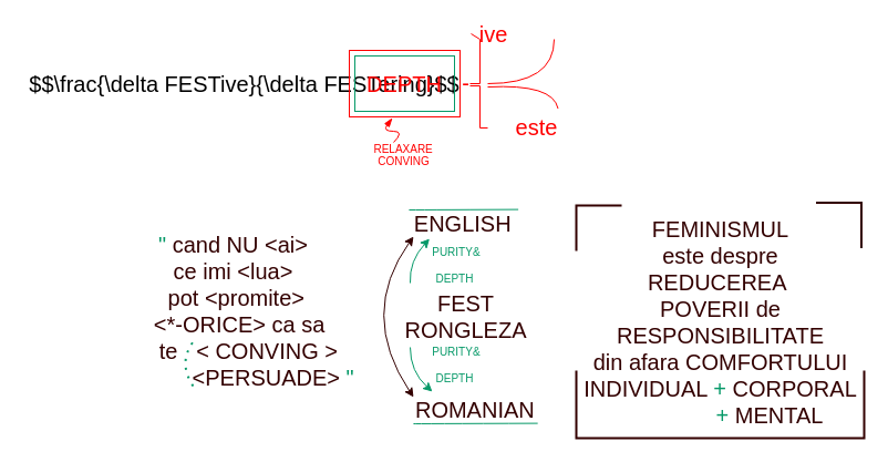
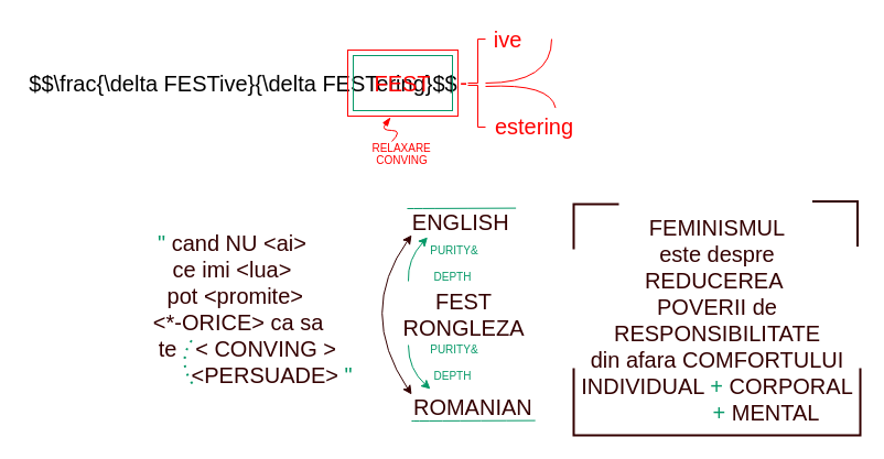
  <mxCell id="0" />
  <mxCell id="1" parent="0" />
  <mxCell id="2" value="&lt;font style=&quot;font-size: 20px&quot;&gt;$$\frac{\delta FESTive}{\delta FESTering}$$&lt;/font&gt;" style="text;html=1;align=center;verticalAlign=middle;resizable=0;points=[];autosize=1;strokeColor=none;fillColor=none;" vertex="1" parent="1"><mxGeometry x="20" y="65" width="400" height="20" as="geometry" /></mxCell>
- <mxCell id="3" value="&lt;font color=&quot;#ff0000&quot;&gt;DEPTH&lt;/font&gt;" style="rounded=0;whiteSpace=wrap;html=1;fontSize=20;fillColor=none;strokeColor=#069968;" vertex="1" parent="1"><mxGeometry x="320" y="50" width="90" height="50" as="geometry" /></mxCell>
+ <mxCell id="3" value="&lt;font color=&quot;#ff0000&quot;&gt;FEST&lt;/font&gt;" style="rounded=0;whiteSpace=wrap;html=1;fontSize=20;fillColor=none;strokeColor=#069968;" vertex="1" parent="1"><mxGeometry x="320" y="50" width="90" height="50" as="geometry" /></mxCell>
  <mxCell id="4" value="" style="rounded=0;whiteSpace=wrap;html=1;fontSize=20;fontColor=#FF0000;strokeColor=#FF0000;fillColor=none;" vertex="1" parent="1"><mxGeometry x="315" y="45" width="100" height="60" as="geometry" /></mxCell>
  <mxCell id="5" value="-" style="text;html=1;align=center;verticalAlign=middle;resizable=0;points=[];autosize=1;strokeColor=none;fillColor=none;fontSize=20;fontColor=#FF0000;" vertex="1" parent="1"><mxGeometry x="410" y="59" width="20" height="30" as="geometry" /></mxCell>
- <mxCell id="6" value="ive" style="text;html=1;align=center;verticalAlign=middle;resizable=0;points=[];autosize=1;strokeColor=none;fillColor=none;fontSize=20;fontColor=#FF0000;" vertex="1" parent="1"><mxGeometry x="425" y="15" width="40" height="30" as="geometry" /></mxCell>
- <mxCell id="7" value="este" style="text;html=1;align=center;verticalAlign=middle;resizable=0;points=[];autosize=1;strokeColor=none;fillColor=none;fontSize=20;fontColor=#FF0000;" vertex="1" parent="1"><mxGeometry x="439" y="99" width="90" height="30" as="geometry" /></mxCell>
+ <mxCell id="6" value="ive" style="text;html=1;align=center;verticalAlign=middle;resizable=0;points=[];autosize=1;strokeColor=none;fillColor=none;fontSize=20;fontColor=#FF0000;" vertex="1" parent="1"><mxGeometry x="440" y="20" width="40" height="30" as="geometry" /></mxCell>
+ <mxCell id="7" value="estering" style="text;html=1;align=center;verticalAlign=middle;resizable=0;points=[];autosize=1;strokeColor=none;fillColor=none;fontSize=20;fontColor=#FF0000;" vertex="1" parent="1"><mxGeometry x="439" y="99" width="90" height="30" as="geometry" /></mxCell>
  <mxCell id="8" value="" style="endArrow=none;html=1;rounded=0;fontSize=20;fontColor=#FF0000;strokeColor=#FF0000;entryX=0;entryY=0.5;entryDx=0;entryDy=0;entryPerimeter=0;" edge="1" parent="1" target="6"><mxGeometry width="50" height="50" relative="1" as="geometry"><mxPoint x="424" y="75" as="sourcePoint" /><mxPoint x="433" y="35" as="targetPoint" /><Array as="points"><mxPoint x="433" y="75" /><mxPoint x="433" y="35" /></Array></mxGeometry></mxCell>
  <mxCell id="9" value="" style="endArrow=none;html=1;rounded=0;fontSize=20;fontColor=#FF0000;strokeColor=#FF0000;" edge="1" parent="1"><mxGeometry width="50" height="50" relative="1" as="geometry"><mxPoint x="440" y="115" as="sourcePoint" /><mxPoint x="424" y="77" as="targetPoint" /><Array as="points"><mxPoint x="433" y="115" /><mxPoint x="433" y="77" /></Array></mxGeometry></mxCell>
  <mxCell id="10" value="&lt;font&gt;&lt;font style=&quot;font-size: 10px&quot;&gt;RELAXARE&amp;nbsp;&lt;/font&gt;&lt;br style=&quot;font-size: 12px&quot;&gt;&lt;/font&gt;" style="text;html=1;align=center;verticalAlign=middle;resizable=0;points=[];autosize=1;strokeColor=none;fillColor=none;fontSize=12;fontColor=#FF0000;spacing=1;" vertex="1" parent="1"><mxGeometry x="330" y="124" width="70" height="20" as="geometry" /></mxCell>
  <mxCell id="11" value="CONVING" style="text;html=1;align=center;verticalAlign=middle;resizable=0;points=[];autosize=1;strokeColor=none;fillColor=none;fontSize=10;fontColor=#FF0000;" vertex="1" parent="1"><mxGeometry x="334" y="135" width="60" height="20" as="geometry" /></mxCell>
  <mxCell id="12" value="" style="curved=1;endArrow=blockThin;html=1;fontSize=5;fontColor=#FF0000;strokeColor=#FF0000;verticalAlign=middle;horizontal=1;endFill=1;entryX=0.389;entryY=1.016;entryDx=0;entryDy=0;entryPerimeter=0;" edge="1" parent="1" target="4"><mxGeometry width="50" height="50" relative="1" as="geometry"><mxPoint x="355" y="128" as="sourcePoint" /><mxPoint x="355" y="108" as="targetPoint" /><Array as="points"><mxPoint x="365" y="118" /><mxPoint x="345" y="118" /></Array></mxGeometry></mxCell>
  <mxCell id="13" value="" style="endArrow=none;html=1;fontSize=20;fontColor=#FF0000;strokeColor=#FF0000;curved=1;" edge="1" parent="1"><mxGeometry width="50" height="50" relative="1" as="geometry"><mxPoint x="440" y="75" as="sourcePoint" /><mxPoint x="500" y="35" as="targetPoint" /><Array as="points"><mxPoint x="500" y="75" /></Array></mxGeometry></mxCell>
  <mxCell id="14" value="" style="endArrow=none;html=1;fontSize=20;fontColor=#FF0000;strokeColor=#FF0000;curved=1;entryX=0.717;entryY=-0.048;entryDx=0;entryDy=0;entryPerimeter=0;" edge="1" parent="1" target="7"><mxGeometry width="50" height="50" relative="1" as="geometry"><mxPoint x="440" y="78" as="sourcePoint" /><mxPoint x="490" y="28" as="targetPoint" /><Array as="points"><mxPoint x="499" y="75" /></Array></mxGeometry></mxCell>
  <mxCell id="15" value="&lt;font color=&quot;#069968&quot;&gt;&quot; &lt;/font&gt;&lt;font color=&quot;#330000&quot;&gt;cand NU &amp;lt;ai&amp;gt; &lt;br&gt;ce imi &amp;lt;lua&amp;gt; &lt;br&gt;&amp;nbsp;pot &amp;lt;promite&amp;gt; &lt;br&gt;&amp;nbsp; &amp;lt;*-ORICE&amp;gt; ca sa&lt;br&gt;&amp;nbsp; &amp;nbsp; &amp;nbsp;te&amp;nbsp; &amp;nbsp;&amp;lt; CONVING &amp;gt; &lt;br&gt;&amp;nbsp; &amp;nbsp; &amp;nbsp; &amp;nbsp; &amp;nbsp; &amp;nbsp; &amp;nbsp;&amp;lt;PERSUADE&amp;gt;&lt;/font&gt;&lt;font color=&quot;#069968&quot;&gt;&amp;nbsp;&quot;&lt;/font&gt;" style="text;html=1;align=center;verticalAlign=middle;resizable=0;points=[];autosize=1;strokeColor=none;fillColor=none;fontSize=20;fontColor=#FF0000;" vertex="1" parent="1"><mxGeometry x="95" y="205" width="230" height="150" as="geometry" /></mxCell>
  <mxCell id="16" value="" style="endArrow=none;dashed=1;html=1;dashPattern=1 3;strokeWidth=2;fontSize=20;fontColor=#330000;curved=1;strokeColor=#069968;" edge="1" parent="1"><mxGeometry width="50" height="50" relative="1" as="geometry"><mxPoint x="174" y="348" as="sourcePoint" /><mxPoint x="174" y="308" as="targetPoint" /><Array as="points"><mxPoint x="160" y="327" /></Array></mxGeometry></mxCell>
  <mxCell id="17" value="&lt;font color=&quot;rgba(0, 0, 0, 0)&quot; face=&quot;monospace&quot;&gt;&lt;span style=&quot;font-size: 0px&quot;&gt;E&lt;/span&gt;&lt;/font&gt;" style="text;html=1;align=center;verticalAlign=middle;resizable=0;points=[];autosize=1;strokeColor=none;fillColor=none;fontSize=20;fontColor=#330000;" vertex="1" parent="1"><mxGeometry x="440" y="255" width="20" height="40" as="geometry" /></mxCell>
  <mxCell id="18" value="ENGLISH&amp;nbsp;&lt;br&gt;&lt;br&gt;&lt;br&gt;FEST&lt;br&gt;RONGLEZA&lt;br&gt;&lt;br&gt;&lt;br&gt;&amp;nbsp; &amp;nbsp;ROMANIAN" style="text;html=1;align=center;verticalAlign=middle;resizable=0;points=[];autosize=1;strokeColor=none;fillColor=none;fontSize=20;fontColor=#330000;" vertex="1" parent="1"><mxGeometry x="350" y="185" width="140" height="200" as="geometry" /></mxCell>
  <mxCell id="19" value="&lt;font color=&quot;#069968&quot; style=&quot;font-size: 10px&quot;&gt;&amp;nbsp;PURITY&amp;amp;&lt;br&gt;DEPTH&lt;br&gt;&lt;/font&gt;" style="text;html=1;align=center;verticalAlign=middle;resizable=0;points=[];autosize=1;strokeColor=none;fillColor=none;fontSize=20;fontColor=#330000;" vertex="1" parent="1"><mxGeometry x="380" y="205" width="60" height="60" as="geometry" /></mxCell>
  <mxCell id="20" value="&lt;font color=&quot;#069968&quot; style=&quot;font-size: 10px&quot;&gt;&amp;nbsp;PURITY&amp;amp;&lt;br&gt;DEPTH&lt;br&gt;&lt;/font&gt;" style="text;html=1;align=center;verticalAlign=middle;resizable=0;points=[];autosize=1;strokeColor=none;fillColor=none;fontSize=20;fontColor=#330000;" vertex="1" parent="1"><mxGeometry x="380" y="295" width="60" height="60" as="geometry" /></mxCell>
  <mxCell id="21" value="" style="endArrow=classic;startArrow=classic;html=1;fontSize=15;fontColor=#069968;strokeColor=#330000;curved=1;" edge="1" parent="1"><mxGeometry width="50" height="50" relative="1" as="geometry"><mxPoint x="373" y="358" as="sourcePoint" /><mxPoint x="373" y="213" as="targetPoint" /><Array as="points"><mxPoint x="323" y="283" /></Array></mxGeometry></mxCell>
  <mxCell id="22" value="" style="endArrow=classic;html=1;fontSize=15;fontColor=#069968;strokeColor=#069968;curved=1;entryX=0.125;entryY=0.167;entryDx=0;entryDy=0;entryPerimeter=0;" edge="1" parent="1" target="19"><mxGeometry width="50" height="50" relative="1" as="geometry"><mxPoint x="370" y="255" as="sourcePoint" /><mxPoint x="394" y="222" as="targetPoint" /><Array as="points"><mxPoint x="368.98" y="235" /></Array></mxGeometry></mxCell>
  <mxCell id="23" value="" style="endArrow=classic;html=1;fontSize=15;fontColor=#069968;strokeColor=#069968;curved=1;" edge="1" parent="1"><mxGeometry width="50" height="50" relative="1" as="geometry"><mxPoint x="370" y="313" as="sourcePoint" /><mxPoint x="390" y="353" as="targetPoint" /><Array as="points"><mxPoint x="370" y="335" /></Array></mxGeometry></mxCell>
  <mxCell id="24" value="" style="endArrow=none;html=1;fontSize=10;fontColor=#069968;strokeColor=#069968;curved=1;entryX=0.874;entryY=-0.002;entryDx=0;entryDy=0;entryPerimeter=0;exitX=0.115;exitY=0;exitDx=0;exitDy=0;exitPerimeter=0;" edge="1" parent="1"><mxGeometry width="50" height="50" relative="1" as="geometry"><mxPoint x="368.95" y="189" as="sourcePoint" /><mxPoint x="467.62" y="188.6" as="targetPoint" /></mxGeometry></mxCell>
  <mxCell id="25" value="" style="endArrow=none;html=1;fontSize=10;fontColor=#069968;strokeColor=#069968;curved=1;entryX=0.994;entryY=0.983;entryDx=0;entryDy=0;entryPerimeter=0;exitX=0.115;exitY=0;exitDx=0;exitDy=0;exitPerimeter=0;" edge="1" parent="1"><mxGeometry width="50" height="50" relative="1" as="geometry"><mxPoint x="372.95" y="382" as="sourcePoint" /><mxPoint x="485.16" y="381.6" as="targetPoint" /></mxGeometry></mxCell>
  <mxCell id="26" value="&lt;font style=&quot;font-size: 20px&quot;&gt;&lt;font color=&quot;#330000&quot; style=&quot;font-size: 20px&quot;&gt;FEMINISMUL&lt;br&gt;este despre&lt;br&gt;REDUCEREA&amp;nbsp;&lt;br&gt;POVERII de&lt;br&gt;RESPONSIBILITATE&lt;br&gt;din afara COMFORTULUI&lt;br&gt;INDIVIDUAL &lt;/font&gt;+&lt;font color=&quot;#330000&quot; style=&quot;font-size: 20px&quot;&gt; CORPORAL&lt;br&gt;&amp;nbsp; &amp;nbsp; &amp;nbsp; &amp;nbsp; &amp;nbsp; &amp;nbsp; &amp;nbsp; &amp;nbsp; &lt;/font&gt;+&lt;/font&gt;&lt;font color=&quot;#330000&quot; style=&quot;font-size: 20px&quot;&gt;&lt;font style=&quot;font-size: 20px&quot;&gt; MENTAL&lt;/font&gt;&lt;br&gt;&lt;/font&gt;" style="text;html=1;align=center;verticalAlign=middle;resizable=0;points=[];autosize=1;strokeColor=none;fillColor=none;fontSize=10;fontColor=#069968;" vertex="1" parent="1"><mxGeometry x="520" y="225" width="260" height="130" as="geometry" /></mxCell>
  <mxCell id="27" value="" style="shape=partialRectangle;whiteSpace=wrap;html=1;bottom=0;right=0;fillColor=none;fontSize=20;fontColor=#330000;strokeColor=#330000;strokeWidth=2;" vertex="1" parent="1"><mxGeometry x="520" y="185" width="40" height="40" as="geometry" /></mxCell>
  <mxCell id="28" value="" style="shape=partialRectangle;whiteSpace=wrap;html=1;bottom=0;right=0;fillColor=none;fontSize=20;fontColor=#330000;strokeColor=#330000;strokeWidth=2;rotation=90;" vertex="1" parent="1"><mxGeometry x="737.5" y="182.5" width="40" height="40" as="geometry" /></mxCell>
  <mxCell id="29" value="" style="shape=partialRectangle;whiteSpace=wrap;html=1;bottom=1;right=1;left=1;top=0;fillColor=none;routingCenterX=-0.5;fontSize=20;fontColor=#330000;strokeColor=#330000;strokeWidth=2;" vertex="1" parent="1"><mxGeometry x="520" y="335" width="260" height="60" as="geometry" /></mxCell>
